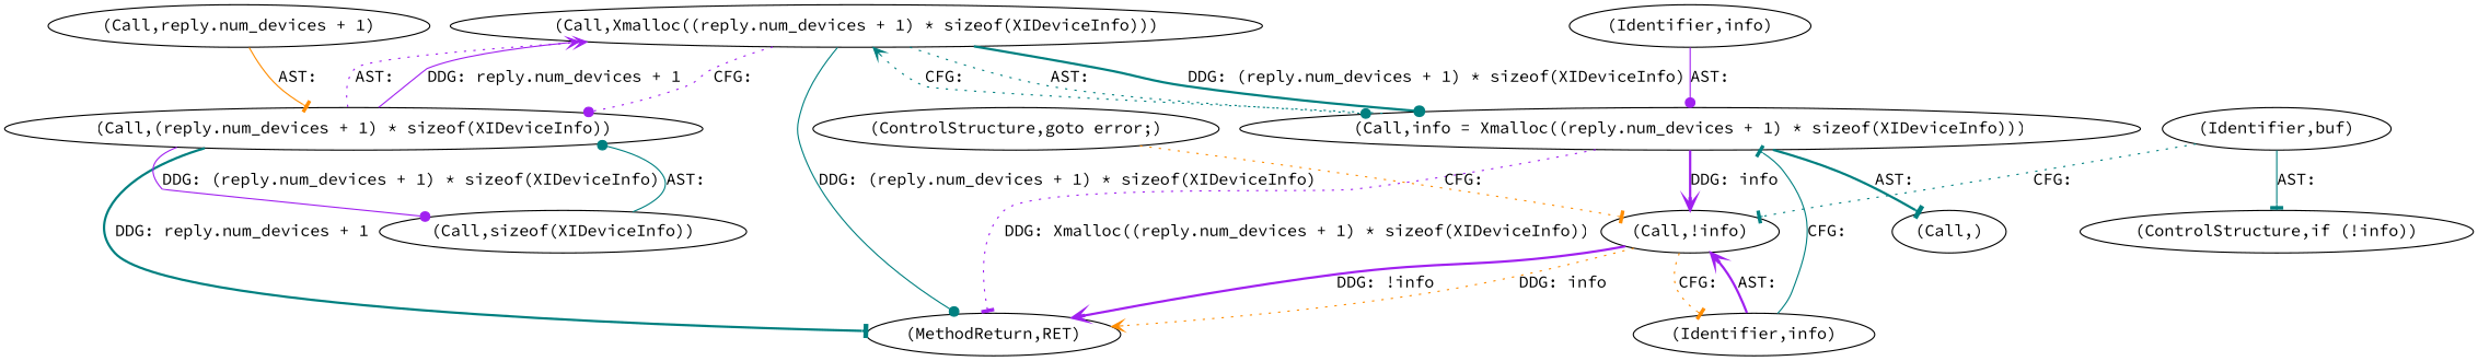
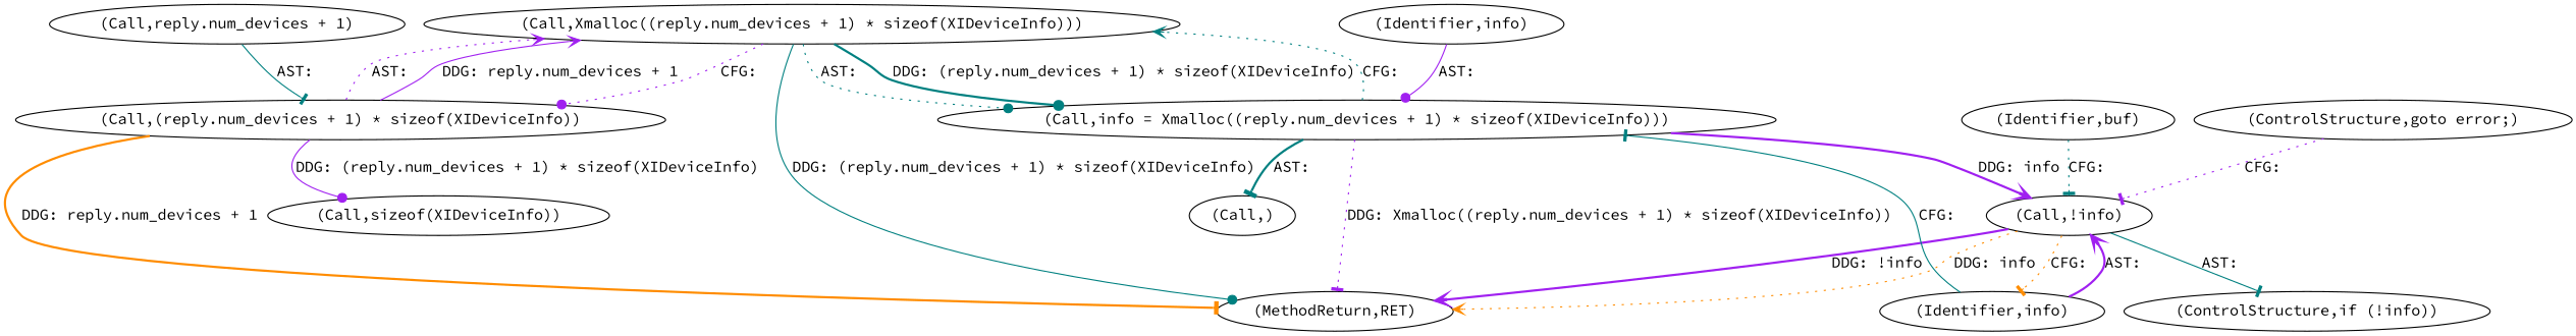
  digraph {
    fontname="Source Code Pro"
    node [fontname="Source Code Pro"]
    edge [arrowhead=tee color=teal fontname="Source Code Pro" style=dotted]
    n1 [label="(Call,Xmalloc((reply.num_devices + 1) * sizeof(XIDeviceInfo)))"]
    n2 [label="(Call,(reply.num_devices + 1) * sizeof(XIDeviceInfo))"]
    n3 [label="(Call,info = Xmalloc((reply.num_devices + 1) * sizeof(XIDeviceInfo)))"]
    n4 [label="(MethodReturn,RET)"]
    n5 [label="(Call,sizeof(XIDeviceInfo))"]
    n6 [label="(Call,!info)"]
    n7 [label="(Call,)"]
    n8 [label="(ControlStructure,if (!info))"]
    n9 [label="(Identifier,info)"]
    n10 [label="(Identifier,info)"]
    n11 [label="(ControlStructure,goto error;)"]
    n12 [label="(Identifier,buf)"]
    n13 [label="(Call,reply.num_devices + 1)"]
    n1 -> n2 [arrowhead=dot color=purple label="CFG: "]
    n1 -> n3 [arrowhead=dot label="AST: "]
    n1 -> n3 [arrowhead=dot label="DDG: (reply.num_devices + 1) * sizeof(XIDeviceInfo)" style=bold]
    n1 -> n4 [arrowhead=dot label="DDG: (reply.num_devices + 1) * sizeof(XIDeviceInfo)" style=solid]
    n2 -> n1 [arrowhead=vee color=purple label="AST: "]
    n2 -> n1 [arrowhead=vee color=purple label="DDG: reply.num_devices + 1" style=solid]
-   n2 -> n4 [label="DDG: reply.num_devices + 1" style=bold]
+   n2 -> n4 [color=darkorange label="DDG: reply.num_devices + 1" style=bold]
    n2 -> n5 [arrowhead=dot color=purple label="DDG: (reply.num_devices + 1) * sizeof(XIDeviceInfo)" style=solid]
    n3 -> n1 [arrowhead=vee label="CFG: "]
    n3 -> n4 [color=purple label="DDG: Xmalloc((reply.num_devices + 1) * sizeof(XIDeviceInfo))"]
    n3 -> n6 [arrowhead=vee color=purple label="DDG: info" style=bold]
    n3 -> n7 [label="AST: " style=bold]
-   n5 -> n2 [arrowhead=dot label="AST: " style=solid]
    n6 -> n4 [arrowhead=vee color=purple label="DDG: !info" style=bold]
    n6 -> n4 [arrowhead=vee color=darkorange label="DDG: info"]
-   n12 -> n8 [label="AST: " style=solid]
+   n6 -> n8 [label="AST: " style=solid]
    n6 -> n9 [color=darkorange label="CFG: "]
    n9 -> n3 [label="CFG: " style=solid]
    n9 -> n6 [arrowhead=vee color=purple label="AST: " style=bold]
    n10 -> n3 [arrowhead=dot color=purple label="AST: " style=solid]
-   n11 -> n6 [color=darkorange label="CFG: "]
+   n11 -> n6 [color=purple label="CFG: "]
    n12 -> n6 [label="CFG: "]
-   n13 -> n2 [color=darkorange label="AST: " style=solid]
+   n13 -> n2 [label="AST: " style=solid]
  }
